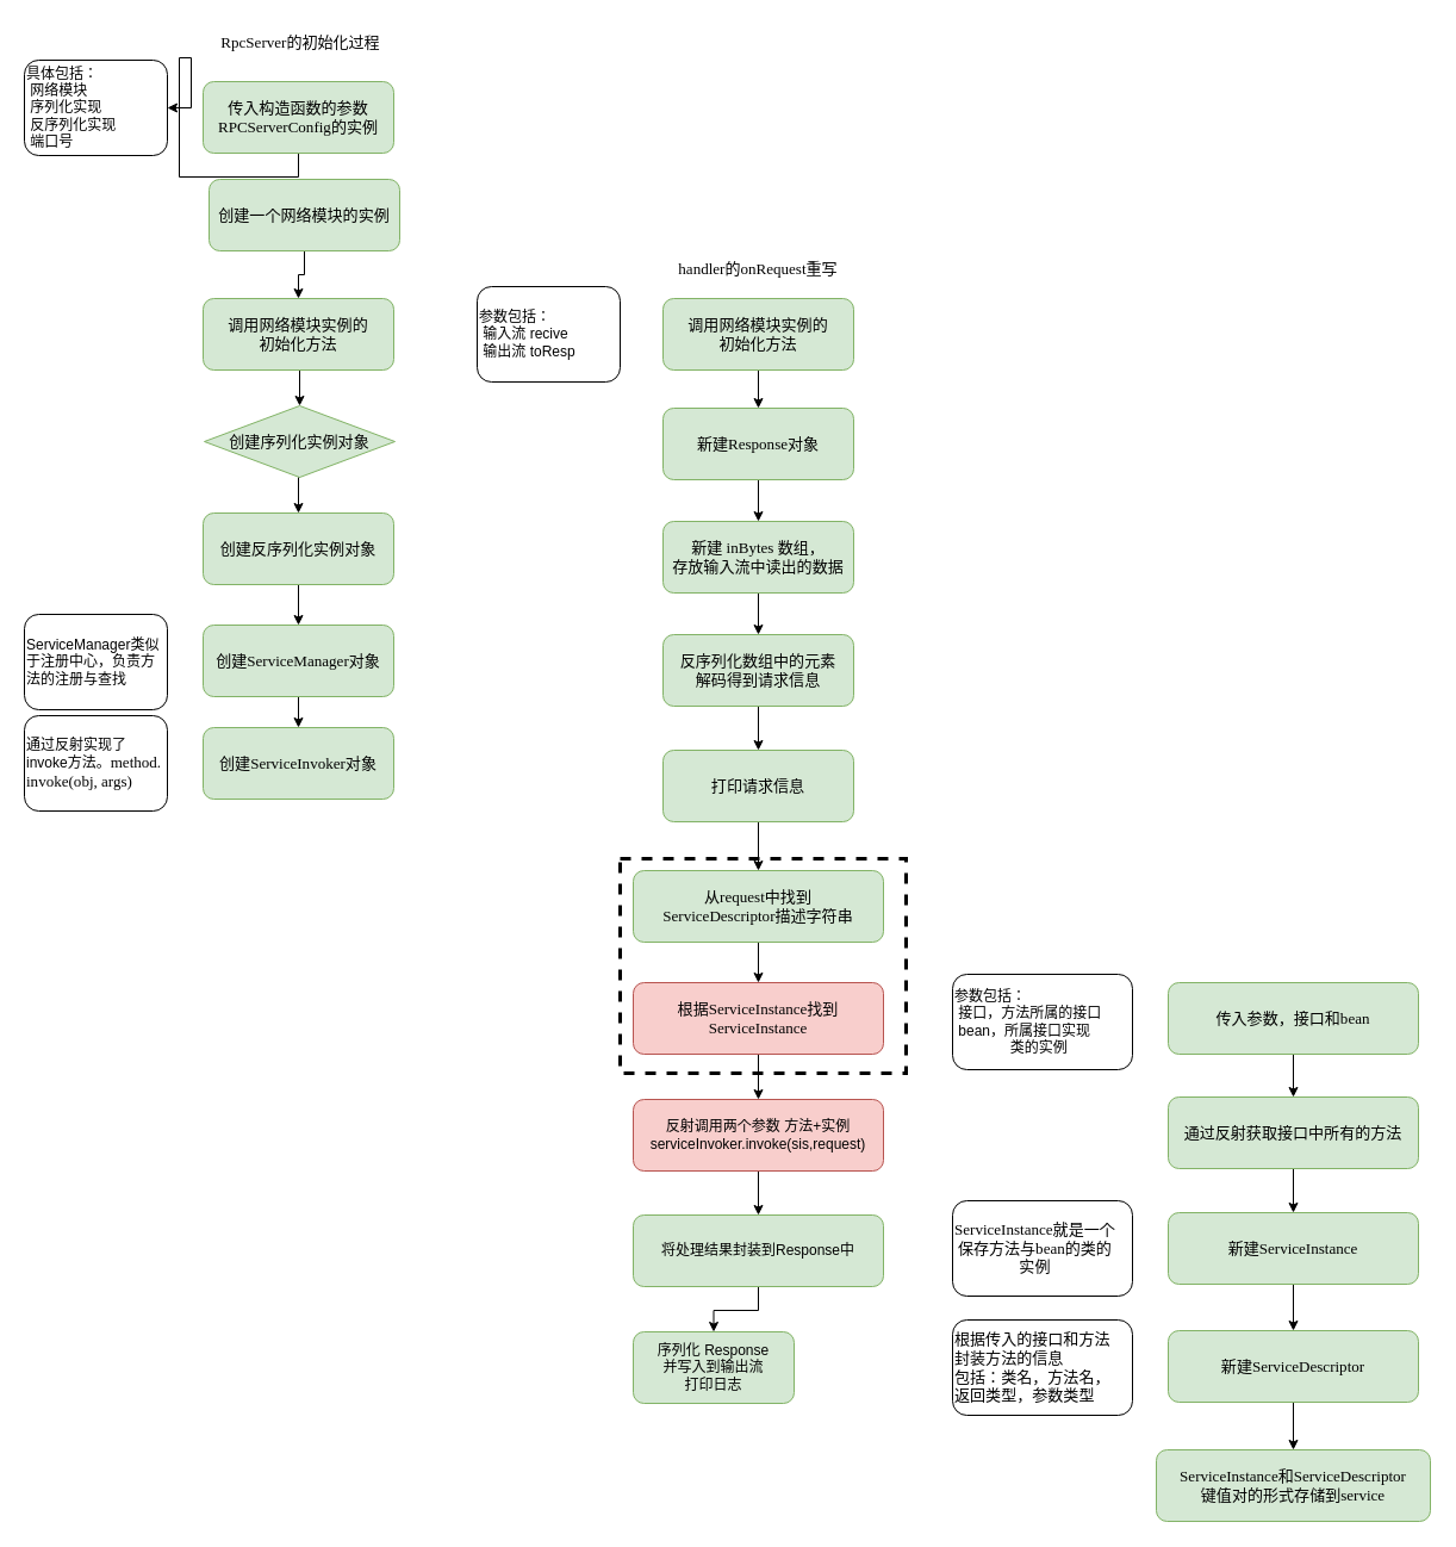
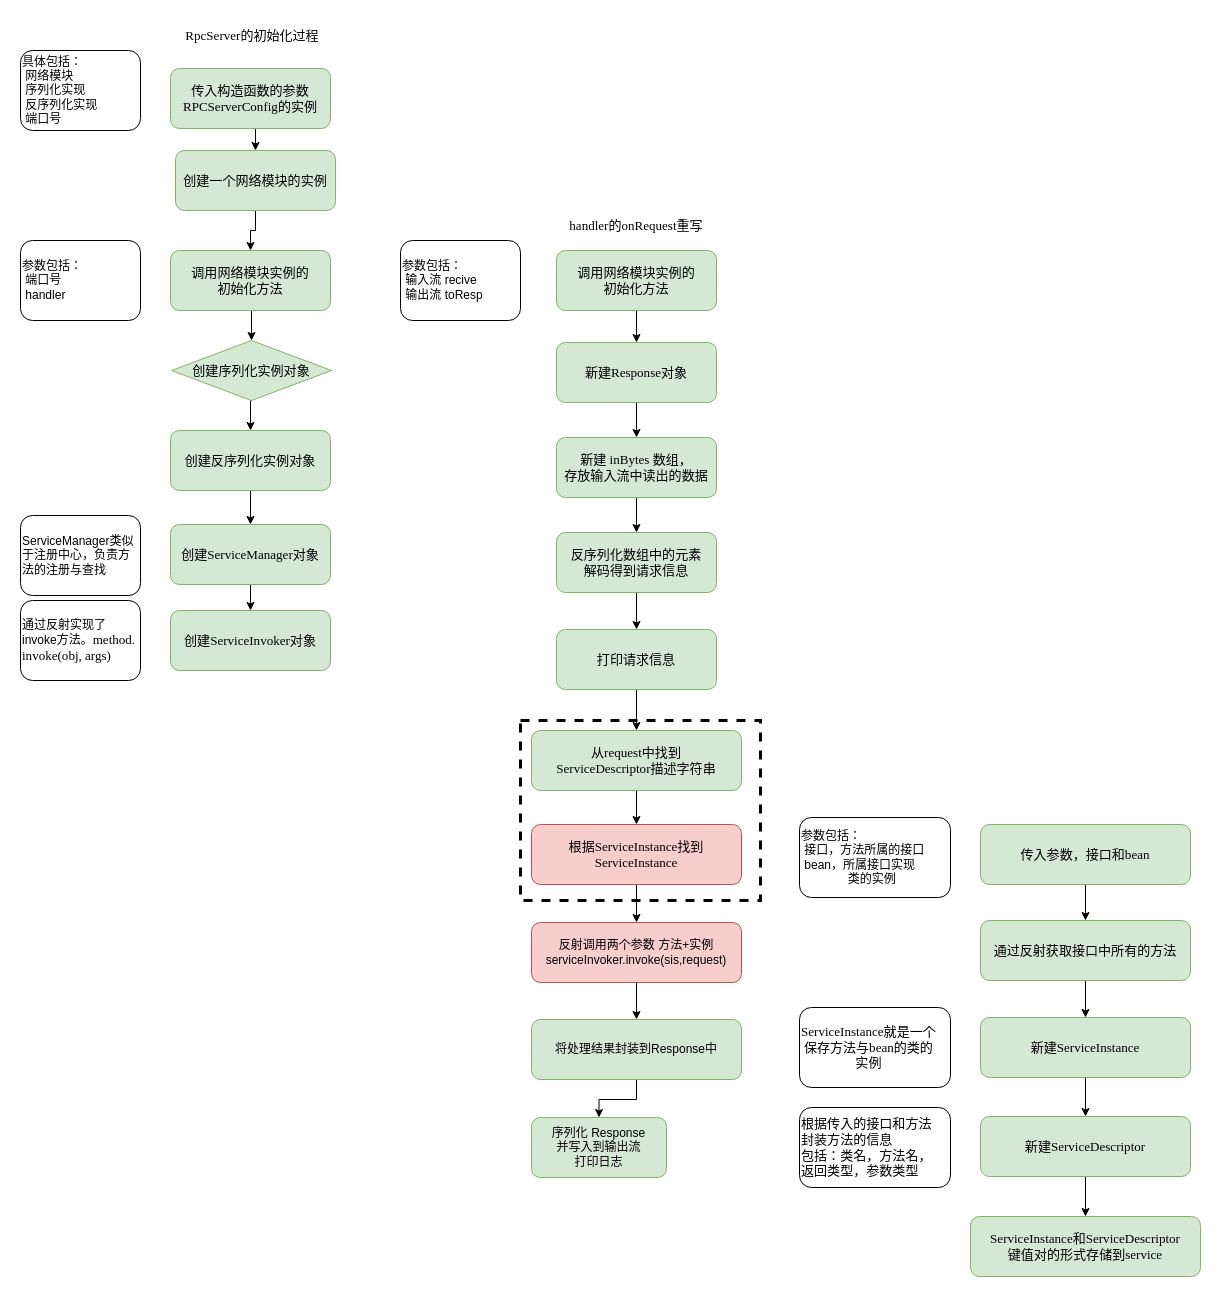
  <mxCell id="0" />
  <mxCell id="1" parent="0" />
  <mxCell id="2" value="" style="rounded=0;whiteSpace=wrap;html=1;labelBackgroundColor=none;fontColor=#000000;fillColor=none;dashed=1;strokeWidth=3;" parent="1" vertex="1"><mxGeometry x="520" y="720" width="240" height="180" as="geometry" /></mxCell>
- <mxCell id="3" style="edgeStyle=orthogonalEdgeStyle;rounded=0;orthogonalLoop=1;jettySize=auto;html=1;exitX=0.5;exitY=1;exitDx=0;exitDy=0;fontColor=#000000;" parent="1" source="4" target="6" edge="1"><mxGeometry relative="1" as="geometry" /></mxCell>
+ <mxCell id="3" style="edgeStyle=orthogonalEdgeStyle;rounded=0;orthogonalLoop=1;jettySize=auto;html=1;exitX=0.5;exitY=1;exitDx=0;exitDy=0;entryX=0.5;entryY=0;entryDx=0;entryDy=0;fontColor=#000000;" parent="1" source="4" target="8" edge="1"><mxGeometry relative="1" as="geometry" /></mxCell>
  <mxCell id="4" value="&lt;pre style=&quot;font-family: &amp;#34;jetbrains mono&amp;#34; ; font-size: 9.8pt&quot;&gt;传入构造函数的参数&lt;br/&gt;RPCServerConfig的实例&lt;br/&gt;&lt;/pre&gt;" style="rounded=1;whiteSpace=wrap;html=1;fillColor=#d5e8d4;strokeColor=#82b366;" parent="1" vertex="1"><mxGeometry x="170" y="68" width="160" height="60" as="geometry" /></mxCell>
  <mxCell id="5" value="&lt;pre style=&quot;font-family: &amp;#34;jetbrains mono&amp;#34; ; font-size: 9.8pt&quot;&gt;RpcServer的初始化过程&lt;/pre&gt;" style="text;html=1;strokeColor=none;fillColor=none;align=center;verticalAlign=middle;whiteSpace=wrap;rounded=0;labelBackgroundColor=none;fontColor=#000000;" parent="1" vertex="1"><mxGeometry x="172" y="20" width="160" height="30" as="geometry" /></mxCell>
  <mxCell id="6" value="具体包括：&lt;br&gt;&lt;span style=&quot;white-space: pre&quot;&gt; &lt;/span&gt;网络模块&lt;br&gt;&lt;span style=&quot;white-space: pre&quot;&gt; &lt;/span&gt;序列化实现&lt;br&gt;&lt;span style=&quot;white-space: pre&quot;&gt; &lt;/span&gt;反序列化实现&lt;br&gt;&lt;span style=&quot;white-space: pre&quot;&gt; &lt;/span&gt;端口号" style="rounded=1;whiteSpace=wrap;html=1;labelBackgroundColor=none;fontColor=#000000;align=left;" parent="1" vertex="1"><mxGeometry y="50" width="120" height="80" as="geometry" x="20" /></mxCell>
  <mxCell id="7" style="edgeStyle=orthogonalEdgeStyle;rounded=0;orthogonalLoop=1;jettySize=auto;html=1;exitX=0.5;exitY=1;exitDx=0;exitDy=0;entryX=0.5;entryY=0;entryDx=0;entryDy=0;fontColor=#000000;" parent="1" source="8" target="10" edge="1"><mxGeometry relative="1" as="geometry" /></mxCell>
  <mxCell id="8" value="&lt;pre style=&quot;font-family: &amp;#34;jetbrains mono&amp;#34; ; font-size: 9.8pt&quot;&gt;创建一个网络模块的实例&lt;/pre&gt;" style="rounded=1;whiteSpace=wrap;html=1;fillColor=#d5e8d4;strokeColor=#82b366;" parent="1" vertex="1"><mxGeometry x="175" y="150" width="160" height="60" as="geometry" /></mxCell>
  <mxCell id="9" style="edgeStyle=orthogonalEdgeStyle;rounded=0;orthogonalLoop=1;jettySize=auto;html=1;exitX=0.5;exitY=1;exitDx=0;exitDy=0;entryX=0.5;entryY=0;entryDx=0;entryDy=0;fontColor=#000000;" parent="1" source="10" target="13" edge="1"><mxGeometry relative="1" as="geometry" /></mxCell>
  <mxCell id="10" value="&lt;pre style=&quot;font-family: &amp;quot;jetbrains mono&amp;quot; ; font-size: 9.8pt&quot;&gt;调用网络模块实例的&lt;br&gt;初始化方法&lt;/pre&gt;" style="rounded=1;whiteSpace=wrap;html=1;fillColor=#d5e8d4;strokeColor=#82b366;fontColor=#000000;" parent="1" vertex="1"><mxGeometry x="170" y="250" width="160" height="60" as="geometry" /></mxCell>
+ <mxCell id="11" value="参数包括：&lt;br&gt;&lt;span style=&quot;white-space: pre&quot;&gt; &lt;/span&gt;端口号&lt;br&gt;&lt;span style=&quot;white-space: pre&quot;&gt; &lt;/span&gt;handler" style="rounded=1;whiteSpace=wrap;html=1;labelBackgroundColor=none;fontColor=#000000;align=left;" parent="1" vertex="1"><mxGeometry y="240" width="120" height="80" as="geometry" x="20" /></mxCell>
  <mxCell id="12" style="edgeStyle=orthogonalEdgeStyle;rounded=0;orthogonalLoop=1;jettySize=auto;html=1;exitX=0.5;exitY=1;exitDx=0;exitDy=0;entryX=0.5;entryY=0;entryDx=0;entryDy=0;fontColor=#000000;" parent="1" source="13" target="15" edge="1"><mxGeometry relative="1" as="geometry" /></mxCell>
  <mxCell id="13" value="&lt;pre style=&quot;font-family: &amp;#34;jetbrains mono&amp;#34; ; font-size: 9.8pt&quot;&gt;创建序列化实例对象&lt;/pre&gt;" style="rhombus;whiteSpace=wrap;html=1;fillColor=#d5e8d4;strokeColor=#82b366;" parent="1" vertex="1"><mxGeometry x="171" y="340" width="160" height="60" as="geometry" /></mxCell>
  <mxCell id="14" style="edgeStyle=orthogonalEdgeStyle;rounded=0;orthogonalLoop=1;jettySize=auto;html=1;exitX=0.5;exitY=1;exitDx=0;exitDy=0;entryX=0.5;entryY=0;entryDx=0;entryDy=0;fontColor=#000000;" parent="1" source="15" target="17" edge="1"><mxGeometry relative="1" as="geometry" /></mxCell>
  <mxCell id="15" value="&lt;pre style=&quot;font-family: &amp;#34;jetbrains mono&amp;#34; ; font-size: 9.8pt&quot;&gt;创建反序列化实例对象&lt;/pre&gt;" style="rounded=1;whiteSpace=wrap;html=1;fillColor=#d5e8d4;strokeColor=#82b366;" parent="1" vertex="1"><mxGeometry x="170" y="430" width="160" height="60" as="geometry" /></mxCell>
  <mxCell id="16" style="edgeStyle=orthogonalEdgeStyle;rounded=0;orthogonalLoop=1;jettySize=auto;html=1;exitX=0.5;exitY=1;exitDx=0;exitDy=0;entryX=0.5;entryY=0;entryDx=0;entryDy=0;fontColor=#000000;" parent="1" source="17" target="18" edge="1"><mxGeometry relative="1" as="geometry" /></mxCell>
  <mxCell id="17" value="&lt;pre style=&quot;font-family: &amp;#34;jetbrains mono&amp;#34; ; font-size: 9.8pt&quot;&gt;创建ServiceManager对象&lt;/pre&gt;" style="rounded=1;whiteSpace=wrap;html=1;fillColor=#d5e8d4;strokeColor=#82b366;" parent="1" vertex="1"><mxGeometry x="170" y="524" width="160" height="60" as="geometry" /></mxCell>
  <mxCell id="18" value="&lt;pre style=&quot;font-family: &amp;#34;jetbrains mono&amp;#34; ; font-size: 9.8pt&quot;&gt;创建ServiceInvoker对象&lt;/pre&gt;" style="rounded=1;whiteSpace=wrap;html=1;fillColor=#d5e8d4;strokeColor=#82b366;" parent="1" vertex="1"><mxGeometry x="170" y="610" width="160" height="60" as="geometry" /></mxCell>
  <mxCell id="19" value="" style="edgeStyle=orthogonalEdgeStyle;rounded=0;orthogonalLoop=1;jettySize=auto;html=1;fontColor=#000000;" parent="1" source="20" target="24" edge="1"><mxGeometry relative="1" as="geometry" /></mxCell>
  <mxCell id="20" value="&lt;pre style=&quot;font-family: &amp;#34;jetbrains mono&amp;#34; ; font-size: 9.8pt&quot;&gt;调用网络模块实例的&lt;br/&gt;初始化方法&lt;/pre&gt;" style="rounded=1;whiteSpace=wrap;html=1;fillColor=#d5e8d4;strokeColor=#82b366;" parent="1" vertex="1"><mxGeometry x="556" y="250" width="160" height="60" as="geometry" /></mxCell>
  <mxCell id="21" value="&lt;pre style=&quot;font-family: &amp;#34;jetbrains mono&amp;#34; ; font-size: 9.8pt&quot;&gt;handler的onRequest重写&lt;/pre&gt;" style="text;html=1;strokeColor=none;fillColor=none;align=center;verticalAlign=middle;whiteSpace=wrap;rounded=0;labelBackgroundColor=none;fontColor=#000000;" parent="1" vertex="1"><mxGeometry x="556" y="210" width="160" height="30" as="geometry" /></mxCell>
  <mxCell id="22" value="参数包括：&lt;br&gt;&lt;span&gt; &lt;/span&gt;&lt;span style=&quot;white-space: pre&quot;&gt; &lt;/span&gt;输入流&amp;nbsp;recive&lt;br&gt;&lt;span&gt; &lt;/span&gt;&lt;span style=&quot;white-space: pre&quot;&gt; &lt;/span&gt;输出流&amp;nbsp;toResp" style="rounded=1;whiteSpace=wrap;html=1;labelBackgroundColor=none;fontColor=#000000;align=left;" parent="1" vertex="1"><mxGeometry x="400" y="240" width="120" height="80" as="geometry" /></mxCell>
  <mxCell id="23" value="" style="edgeStyle=orthogonalEdgeStyle;rounded=0;orthogonalLoop=1;jettySize=auto;html=1;fontColor=#000000;" parent="1" source="24" target="26" edge="1"><mxGeometry relative="1" as="geometry" /></mxCell>
  <mxCell id="24" value="&lt;pre style=&quot;font-family: &amp;#34;jetbrains mono&amp;#34; ; font-size: 9.8pt&quot;&gt;新建Response对象&lt;/pre&gt;" style="rounded=1;whiteSpace=wrap;html=1;fillColor=#d5e8d4;strokeColor=#82b366;" parent="1" vertex="1"><mxGeometry x="556" y="342" width="160" height="60" as="geometry" /></mxCell>
  <mxCell id="25" value="" style="edgeStyle=orthogonalEdgeStyle;rounded=0;orthogonalLoop=1;jettySize=auto;html=1;fontColor=#000000;" parent="1" source="26" target="28" edge="1"><mxGeometry relative="1" as="geometry" /></mxCell>
  <mxCell id="26" value="&lt;pre style=&quot;font-family: &amp;#34;jetbrains mono&amp;#34; ; font-size: 9.8pt&quot;&gt;新建 inBytes 数组，&lt;br/&gt;存放输入流中读出的数据&lt;/pre&gt;" style="rounded=1;whiteSpace=wrap;html=1;fillColor=#d5e8d4;strokeColor=#82b366;" parent="1" vertex="1"><mxGeometry x="556" y="437" width="160" height="60" as="geometry" /></mxCell>
  <mxCell id="27" value="" style="edgeStyle=orthogonalEdgeStyle;rounded=0;orthogonalLoop=1;jettySize=auto;html=1;fontColor=#000000;" parent="1" source="28" target="30" edge="1"><mxGeometry relative="1" as="geometry" /></mxCell>
  <mxCell id="28" value="&lt;pre style=&quot;font-family: &amp;#34;jetbrains mono&amp;#34; ; font-size: 9.8pt&quot;&gt;反序列化数组中的元素&lt;br/&gt;解码得到请求信息&lt;/pre&gt;" style="rounded=1;whiteSpace=wrap;html=1;fillColor=#d5e8d4;strokeColor=#82b366;" parent="1" vertex="1"><mxGeometry x="556" y="532" width="160" height="60" as="geometry" /></mxCell>
  <mxCell id="29" value="" style="edgeStyle=orthogonalEdgeStyle;rounded=0;orthogonalLoop=1;jettySize=auto;html=1;fontColor=#000000;" parent="1" source="30" target="32" edge="1"><mxGeometry relative="1" as="geometry" /></mxCell>
  <mxCell id="30" value="&lt;pre style=&quot;font-family: &amp;#34;jetbrains mono&amp;#34; ; font-size: 9.8pt&quot;&gt;打印请求信息&lt;/pre&gt;" style="rounded=1;whiteSpace=wrap;html=1;fillColor=#d5e8d4;strokeColor=#82b366;" parent="1" vertex="1"><mxGeometry x="556" y="629" width="160" height="60" as="geometry" /></mxCell>
  <mxCell id="31" value="" style="edgeStyle=orthogonalEdgeStyle;rounded=0;orthogonalLoop=1;jettySize=auto;html=1;fontColor=#000000;" parent="1" source="32" target="34" edge="1"><mxGeometry relative="1" as="geometry" /></mxCell>
  <mxCell id="32" value="&lt;pre style=&quot;font-family: &amp;#34;jetbrains mono&amp;#34; ; font-size: 9.8pt&quot;&gt;从request中找到&lt;br/&gt;ServiceDescriptor描述字符串&lt;br/&gt;&lt;/pre&gt;" style="rounded=1;whiteSpace=wrap;html=1;fillColor=#d5e8d4;strokeColor=#82b366;" parent="1" vertex="1"><mxGeometry x="531" y="730" width="210" height="60" as="geometry" /></mxCell>
  <mxCell id="33" style="edgeStyle=orthogonalEdgeStyle;rounded=0;orthogonalLoop=1;jettySize=auto;html=1;exitX=0.5;exitY=1;exitDx=0;exitDy=0;entryX=0.5;entryY=0;entryDx=0;entryDy=0;fontColor=#000000;" parent="1" source="34" target="36" edge="1"><mxGeometry relative="1" as="geometry" /></mxCell>
  <mxCell id="34" value="&lt;pre&gt;&lt;font face=&quot;jetbrains mono&quot;&gt;&lt;span style=&quot;font-size: 13.067px&quot;&gt;根据ServiceInstance找到&lt;br/&gt;&lt;/span&gt;&lt;span style=&quot;font-size: 13.067px&quot;&gt;ServiceInstance&lt;/span&gt;&lt;span style=&quot;font-size: 9.8pt&quot;&gt;&lt;br&gt;&lt;/span&gt;&lt;/font&gt;&lt;/pre&gt;" style="rounded=1;whiteSpace=wrap;html=1;fillColor=#f8cecc;strokeColor=#b85450;" parent="1" vertex="1"><mxGeometry x="531" y="824" width="210" height="60" as="geometry" /></mxCell>
  <mxCell id="35" value="" style="edgeStyle=orthogonalEdgeStyle;rounded=0;orthogonalLoop=1;jettySize=auto;html=1;fontColor=#000000;" parent="1" source="36" target="38" edge="1"><mxGeometry relative="1" as="geometry" /></mxCell>
  <mxCell id="36" value="反射调用两个参数 方法+实例&lt;br&gt;serviceInvoker.invoke(sis,request)" style="rounded=1;whiteSpace=wrap;html=1;labelBackgroundColor=none;strokeWidth=1;fillColor=#f8cecc;strokeColor=#b85450;" parent="1" vertex="1"><mxGeometry x="531" y="922" width="210" height="60" as="geometry" /></mxCell>
  <mxCell id="37" value="" style="edgeStyle=orthogonalEdgeStyle;rounded=0;orthogonalLoop=1;jettySize=auto;html=1;fontColor=#000000;" parent="1" source="38" target="39" edge="1"><mxGeometry relative="1" as="geometry" /></mxCell>
  <mxCell id="38" value="将处理结果封装到Response中" style="rounded=1;whiteSpace=wrap;html=1;labelBackgroundColor=none;strokeWidth=1;fillColor=#d5e8d4;strokeColor=#82b366;" parent="1" vertex="1"><mxGeometry x="531" y="1019" width="210" height="60" as="geometry" /></mxCell>
  <mxCell id="39" value="序列化 Response&lt;br&gt;并写入到输出流&lt;br&gt;打印日志" style="rounded=1;whiteSpace=wrap;html=1;labelBackgroundColor=none;strokeWidth=1;fillColor=#d5e8d4;strokeColor=#82b366;" parent="1" vertex="1"><mxGeometry x="531" y="1117" width="135" height="60" as="geometry" /></mxCell>
  <mxCell id="40" value="" style="edgeStyle=orthogonalEdgeStyle;rounded=0;orthogonalLoop=1;jettySize=auto;html=1;fontColor=#000000;" parent="1" source="41" target="43" edge="1"><mxGeometry relative="1" as="geometry" /></mxCell>
  <mxCell id="41" value="&lt;pre&gt;&lt;font face=&quot;jetbrains mono&quot;&gt;&lt;span style=&quot;font-size: 13.067px&quot;&gt;传入参数，接口和bean&lt;/span&gt;&lt;/font&gt;&lt;/pre&gt;" style="rounded=1;whiteSpace=wrap;html=1;fillColor=#d5e8d4;strokeColor=#82b366;" parent="1" vertex="1"><mxGeometry x="980" y="824" width="210" height="60" as="geometry" /></mxCell>
  <mxCell id="42" value="" style="edgeStyle=orthogonalEdgeStyle;rounded=0;orthogonalLoop=1;jettySize=auto;html=1;fontColor=#000000;" parent="1" source="43" target="45" edge="1"><mxGeometry relative="1" as="geometry" /></mxCell>
  <mxCell id="43" value="&lt;pre&gt;&lt;font face=&quot;jetbrains mono&quot;&gt;&lt;span style=&quot;font-size: 13.067px&quot;&gt;通过反射获取接口中所有的方法&lt;/span&gt;&lt;/font&gt;&lt;/pre&gt;" style="rounded=1;whiteSpace=wrap;html=1;fillColor=#d5e8d4;strokeColor=#82b366;" parent="1" vertex="1"><mxGeometry x="980" y="920" width="210" height="60" as="geometry" /></mxCell>
  <mxCell id="44" value="" style="edgeStyle=orthogonalEdgeStyle;rounded=0;orthogonalLoop=1;jettySize=auto;html=1;fontColor=#000000;" parent="1" source="45" target="47" edge="1"><mxGeometry relative="1" as="geometry" /></mxCell>
  <mxCell id="45" value="&lt;pre&gt;&lt;font face=&quot;jetbrains mono&quot;&gt;&lt;span style=&quot;font-size: 13.067px&quot;&gt;新建ServiceInstance&lt;/span&gt;&lt;/font&gt;&lt;br&gt;&lt;/pre&gt;" style="rounded=1;whiteSpace=wrap;html=1;fillColor=#d5e8d4;strokeColor=#82b366;" parent="1" vertex="1"><mxGeometry x="980" y="1017" width="210" height="60" as="geometry" /></mxCell>
  <mxCell id="46" value="" style="edgeStyle=orthogonalEdgeStyle;rounded=0;orthogonalLoop=1;jettySize=auto;html=1;fontColor=#000000;" parent="1" source="47" target="48" edge="1"><mxGeometry relative="1" as="geometry" /></mxCell>
  <mxCell id="47" value="&lt;pre&gt;&lt;font face=&quot;jetbrains mono&quot;&gt;&lt;span style=&quot;font-size: 13.067px&quot;&gt;新建ServiceDescriptor&lt;/span&gt;&lt;/font&gt;&lt;br&gt;&lt;/pre&gt;" style="rounded=1;whiteSpace=wrap;html=1;fillColor=#d5e8d4;strokeColor=#82b366;" parent="1" vertex="1"><mxGeometry x="980" y="1116" width="210" height="60" as="geometry" /></mxCell>
  <mxCell id="48" value="&lt;pre&gt;&lt;font face=&quot;jetbrains mono&quot;&gt;&lt;span style=&quot;font-size: 13.067px&quot;&gt;ServiceInstance和ServiceDescriptor&lt;br/&gt;键值对的形式存储到service&lt;/span&gt;&lt;/font&gt;&lt;br&gt;&lt;/pre&gt;" style="rounded=1;whiteSpace=wrap;html=1;fillColor=#d5e8d4;strokeColor=#82b366;" parent="1" vertex="1"><mxGeometry x="970" y="1216" width="230" height="60" as="geometry" /></mxCell>
  <mxCell id="49" value="参数包括：&lt;br&gt;&lt;span&gt; &lt;/span&gt;&lt;span style=&quot;white-space: pre&quot;&gt; &lt;/span&gt;接口，方法所属的接口&lt;br&gt;&lt;span&gt; &lt;/span&gt;&lt;span style=&quot;white-space: pre&quot;&gt; &lt;/span&gt;bean，所属接口实现&amp;nbsp; &amp;nbsp; &amp;nbsp; &amp;nbsp; &amp;nbsp; &amp;nbsp; &amp;nbsp; &amp;nbsp; &amp;nbsp; &amp;nbsp; &amp;nbsp; &amp;nbsp; 类的实例" style="rounded=1;whiteSpace=wrap;html=1;labelBackgroundColor=none;fontColor=#000000;align=left;" parent="1" vertex="1"><mxGeometry x="799" y="817" width="151" height="80" as="geometry" /></mxCell>
  <mxCell id="50" value="&lt;pre style=&quot;text-align: center&quot;&gt;&lt;font face=&quot;jetbrains mono&quot;&gt;&lt;span style=&quot;font-size: 13.067px&quot;&gt;ServiceInstance就是一个&lt;br/&gt;保存方法与bean的类的&lt;br/&gt;实例&lt;/span&gt;&lt;/font&gt;&lt;/pre&gt;" style="rounded=1;whiteSpace=wrap;html=1;labelBackgroundColor=none;fontColor=#000000;align=left;" parent="1" vertex="1"><mxGeometry x="799" y="1007" width="151" height="80" as="geometry" /></mxCell>
  <mxCell id="51" value="&lt;pre&gt;&lt;font face=&quot;jetbrains mono&quot;&gt;&lt;span style=&quot;font-size: 13.067px&quot;&gt;根据传入的接口和方法&lt;br&gt;封装方法的信息&lt;br/&gt;包括：类名，方法名，&lt;br/&gt;返回类型，参数类型&lt;/span&gt;&lt;/font&gt;&lt;/pre&gt;" style="rounded=1;whiteSpace=wrap;html=1;labelBackgroundColor=none;fontColor=#000000;align=left;" parent="1" vertex="1"><mxGeometry x="799" y="1107" width="151" height="80" as="geometry" /></mxCell>
  <mxCell id="52" value="ServiceManager类似于注册中心，负责方法的注册与查找" style="rounded=1;whiteSpace=wrap;html=1;labelBackgroundColor=none;fontColor=#000000;align=left;" vertex="1" parent="1"><mxGeometry y="515" width="120" height="80" as="geometry" x="20" /></mxCell>
  <mxCell id="53" value="通过反射实现了invoke方法。&lt;span style=&quot;background-color: rgb(255 , 255 , 255) ; font-family: &amp;#34;jetbrains mono&amp;#34; ; font-size: 9.8pt&quot;&gt;method.&lt;br&gt;invoke(obj, args)&lt;/span&gt;" style="rounded=1;whiteSpace=wrap;html=1;labelBackgroundColor=none;fontColor=#000000;align=left;" vertex="1" parent="1"><mxGeometry y="600" width="120" height="80" as="geometry" x="20" /></mxCell>
